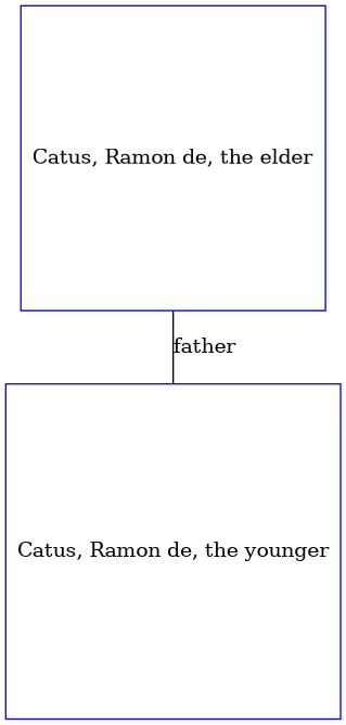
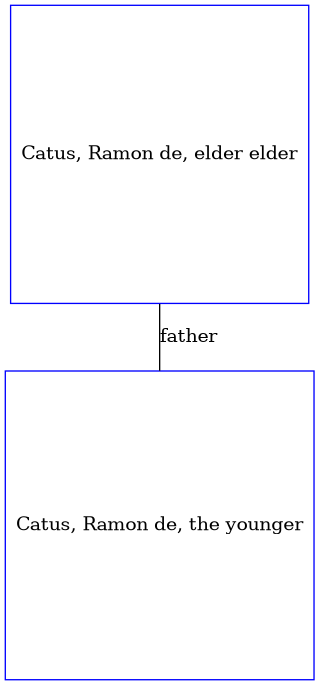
  digraph {
    node [color=blue regular=1 shape=box]
    n1 [label="Catus, Ramon de, the younger"]
-   n2 [label="Catus, Ramon de, the elder"]
+   n2 [label="Catus, Ramon de, elder elder"]
    n2 -> n1 [arrowsize=0.0 dir=none label=father]
  }
